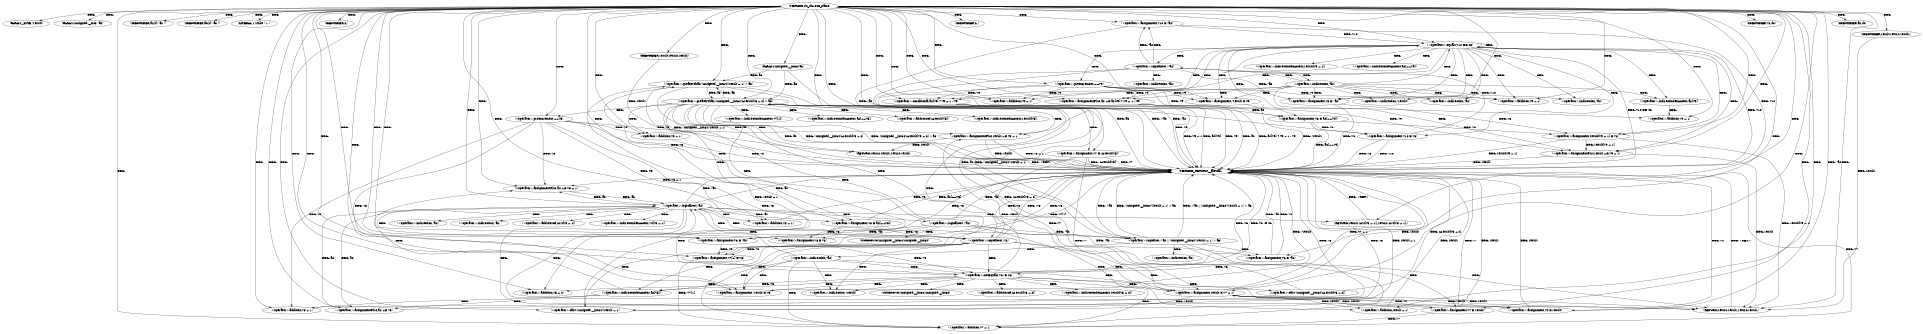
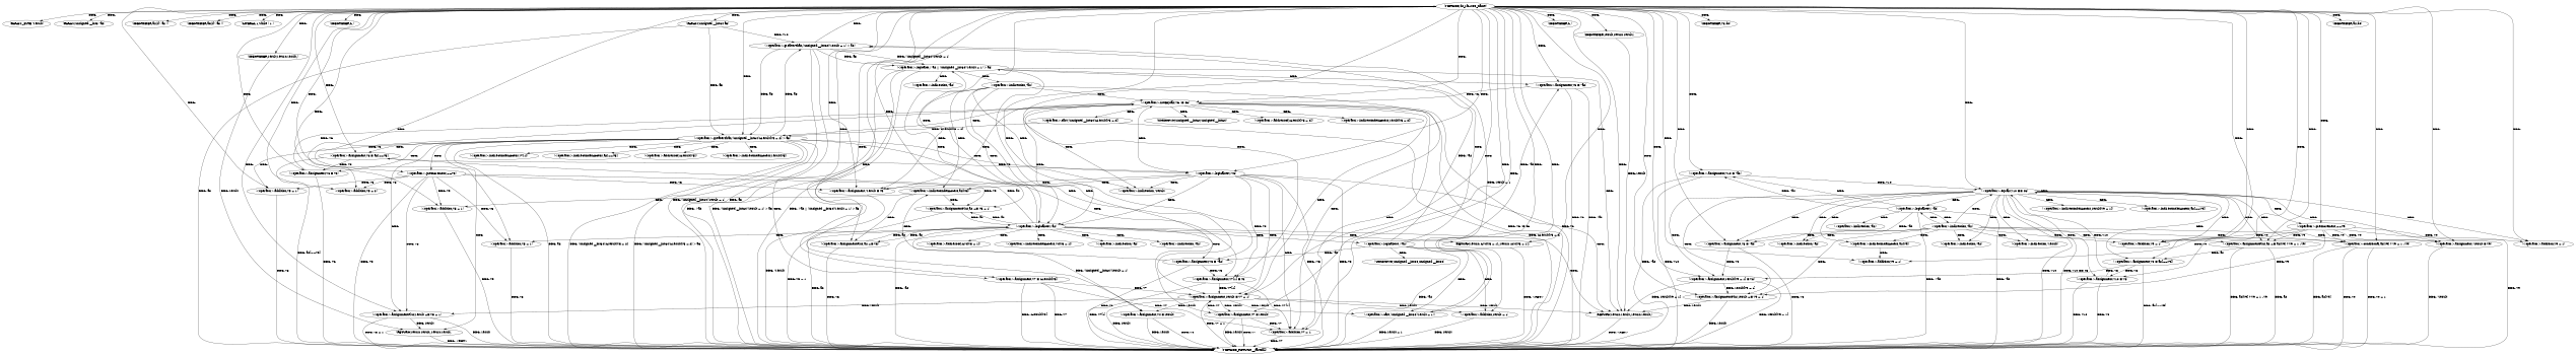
  digraph {
    n1 [label="(METHOD,do_rfc1035_name)"]
    n2 [label="(PARAM,_BYTE *result)"]
    n3 [label="(PARAM,unsigned __int8 *a2)"]
    n4 [label="(PARAM,unsigned __int64 a3)"]
    n5 [label="(IDENTIFIER,a2,if ( a2 ))"]
    n6 [label="(IDENTIFIER,a3,if ( a3 ))"]
    n7 [label="(LITERAL,1,while ( 1 ))"]
    n8 [label="(<operator>.assignment,v3 = *a2)"]
    n9 [label="(<operator>.assignment,v4 = result)"]
    n10 [label="(<operator>.greaterThan,(unsigned __int64)(result + 1) > a3)"]
    n11 [label="(<operator>.cast,(unsigned __int64)(result + 1))"]
    n12 [label="(<operator>.addition,result + 1)"]
    n13 [label="(IDENTIFIER,L,)"]
    n14 [label="(<operator>.assignment,v6 = *a2)"]
    n15 [label="(<operator>.assignment,v7 = result)"]
    n16 [label="(<operator>.notEquals,v6 != 46)"]
    n17 [label="(<operator>.greaterThan,(unsigned __int64)&result[v5 + 2] > a3)"]
    n18 [label="(<operator>.addition,v5 + 2)"]
    n19 [label="(<operator>.assignmentPlus,result += v5 + 1)"]
    n20 [label="(<operator>.addition,v5 + 1)"]
    n21 [label="(IDENTIFIER,result,return result;)"]
    n22 [label="(<operator>.assignment,v7[1] = v3)"]
    n23 [label="(<operator>.assignment,v3 = a2[++v5])"]
    n24 [label="(<operator>.preIncrement,++v5)"]
    n25 [label="(<operator>.assignment,v6 = v3)"]
    n26 [label="(<operator>.assignment,v7 = &result[v5])"]
    n27 [label="(<operator>.logicalNot,!v3)"]
    n28 [label="(<operator>.assignment,*result = v5)"]
    n29 [label="(<operator>.assignment,result = v7 + 1)"]
    n30 [label="(<operator>.addition,v7 + 1)"]
    n31 [label="(<operator>.assignmentPlus,a2 += v5 + 1)"]
    n32 [label="(<operator>.addition,v5 + 1)"]
    n33 [label="(<operator>.assignmentPlus,a2 += v5)"]
    n34 [label="(<operator>.logicalNot,!a2)"]
    n35 [label="(RETURN,return &v4[v5 + 1];,return &v4[v5 + 1];)"]
    n36 [label="(<operator>.addition,v5 + 1)"]
    n37 [label="(<operator>.assignment,v8 = *a2)"]
    n38 [label="(IDENTIFIER,L,)"]
    n39 [label="(<operator>.assignment,v10 = *a2)"]
    n40 [label="(<operator>.equals,v10 == 46)"]
    n41 [label="(<operator>.assignment,result[v9 + 1] = v8)"]
    n42 [label="(<operator>.addition,v9 + 1)"]
    n43 [label="(<operator>.assignment,v8 = a2[++v9])"]
    n44 [label="(<operator>.preIncrement,++v9)"]
    n45 [label="(<operator>.assignment,v10 = v8)"]
    n46 [label="(IDENTIFIER,v8,do)"]
    n47 [label="(<operator>.assignment,*result = v9)"]
    n48 [label="(<operator>.assignmentPlus,result += v9 + 1)"]
    n49 [label="(<operator>.addition,v9 + 1)"]
    n50 [label="(<operator>.assignmentPlus,a2 += a2[v9] ? v9 + 1 : v9)"]
    n51 [label="(<operator>.conditional,a2[v9] ? v9 + 1 : v9)"]
    n52 [label="(<operator>.addition,v9 + 1)"]
    n53 [label="(IDENTIFIER,a2,do)"]
    n54 [label="(RETURN,return result;,return result;)"]
    n55 [label="(IDENTIFIER,result,return result;)"]
    n56 [label="(METHOD_RETURN,__fastcall)"]
    n57 [label="(<operator>.logicalOr,!*a2 || (unsigned __int64)(result + 1) > a3)"]
    n58 [label="(<operator>.cast,(unsigned __int64)&result[v5 + 2])"]
    n59 [label="(UNKNOWN,unsigned __int64,unsigned __int64)"]
    n60 [label="(<operator>.addressOf,&result[v5 + 2])"]
    n61 [label="(<operator>.indirectIndexAccess,result[v5 + 2])"]
    n62 [label="(<operator>.indirection,*result)"]
    n63 [label="(<operator>.indirectIndexAccess,a2[v5])"]
    n64 [label="(RETURN,return result;,return result;)"]
    n65 [label="(<operator>.indirectIndexAccess,v7[1])"]
    n66 [label="(<operator>.indirectIndexAccess,a2[++v5])"]
    n67 [label="(<operator>.addressOf,&result[v5])"]
    n68 [label="(<operator>.indirectIndexAccess,result[v5])"]
    n69 [label="(<operator>.logicalNot,!*a2)"]
    n70 [label="(<operator>.indirection,*a2)"]
    n71 [label="(<operator>.indirection,*a2)"]
    n72 [label="(<operator>.addressOf,&v4[v5 + 1])"]
    n73 [label="(<operator>.indirectIndexAccess,v4[v5 + 1])"]
    n74 [label="(<operator>.logicalNot,!*a2)"]
    n75 [label="(<operator>.indirection,*a2)"]
    n76 [label="(<operator>.indirection,*a2)"]
    n77 [label="(<operator>.indirectIndexAccess,result[v9 + 1])"]
    n78 [label="(<operator>.indirectIndexAccess,a2[++v9])"]
    n79 [label="(<operator>.indirection,*result)"]
    n80 [label="(<operator>.indirectIndexAccess,a2[v9])"]
    n81 [label="(<operator>.indirection,*a2)"]
    n82 [label="(<operator>.indirection,*a2)"]
    n83 [label="(UNKNOWN,unsigned __int64,unsigned __int64)"]
    n84 [label="(<operator>.indirection,*a2)"]
    n85 [label="(<operator>.indirection,*a2)"]
    n1 -> n2 [label="DDG: "]
    n1 -> n3 [label="DDG: "]
    n1 -> n4 [label="DDG: "]
    n1 -> n5 [label="DDG: "]
    n1 -> n6 [label="DDG: "]
    n1 -> n7 [label="DDG: "]
    n1 -> n8 [label="DDG: "]
-   n1 -> n9 [label="DDG: *a2"]
-   n1 -> n10 [label="DDG: "]
+   n1 -> n9 [label="DDG: "]
+   n10 -> n1 [label="DDG: "]
    n1 -> n11 [label="DDG: "]
    n1 -> n12 [label="DDG: "]
    n1 -> n13 [label="DDG: "]
    n1 -> n14 [label="DDG: "]
    n1 -> n15 [label="DDG: "]
    n1 -> n16 [label="DDG: "]
    n1 -> n17 [label="DDG: "]
    n1 -> n18 [label="DDG: "]
    n1 -> n19 [label="DDG: "]
    n1 -> n20 [label="DDG: "]
    n1 -> n21 [label="DDG: "]
    n1 -> n22 [label="DDG: "]
    n1 -> n23 [label="DDG: "]
    n1 -> n24 [label="DDG: "]
    n1 -> n25 [label="DDG: "]
    n1 -> n26 [label="DDG: "]
    n1 -> n27 [label="DDG: "]
    n1 -> n28 [label="DDG: "]
    n1 -> n29 [label="DDG: "]
    n1 -> n30 [label="DDG: "]
    n1 -> n31 [label="DDG: "]
    n1 -> n32 [label="DDG: "]
    n1 -> n33 [label="DDG: "]
    n1 -> n34 [label="DDG: "]
    n1 -> n35 [label="DDG: "]
    n1 -> n36 [label="DDG: "]
    n1 -> n37 [label="DDG: "]
    n1 -> n38 [label="DDG: "]
    n1 -> n39 [label="DDG: "]
    n1 -> n40 [label="DDG: "]
    n1 -> n41 [label="DDG: "]
    n1 -> n42 [label="DDG: "]
    n1 -> n43 [label="DDG: "]
    n1 -> n44 [label="DDG: "]
    n1 -> n45 [label="DDG: "]
    n1 -> n46 [label="DDG: "]
    n1 -> n47 [label="DDG: "]
    n1 -> n48 [label="DDG: "]
    n1 -> n49 [label="DDG: "]
    n1 -> n50 [label="DDG: "]
    n1 -> n51 [label="DDG: "]
    n1 -> n52 [label="DDG: "]
    n1 -> n53 [label="DDG: "]
    n1 -> n54 [label="DDG: "]
    n1 -> n55 [label="DDG: "]
-   n4 -> n10 [label="DDG: a3"]
+   n4 -> n10 [label="DDG: v10"]
    n4 -> n17 [label="DDG: a3"]
    n4 -> n56 [label="DDG: a3"]
    n8 -> n22 [label="DDG: v3"]
    n8 -> n56 [label="DDG: v3"]
    n9 -> n56 [label="DDG: v4"]
    n9 -> n56 [label="DDG: result"]
    n10 -> n17 [label="DDG: a3"]
    n10 -> n56 [label="DDG: (unsigned __int64)(result + 1)"]
    n10 -> n56 [label="DDG: a3"]
    n10 -> n57 [label="DDG: (unsigned __int64)(result + 1)"]
    n10 -> n57 [label="DDG: a3"]
    n11 -> n10 [label="DDG: result + 1"]
    n11 -> n56 [label="DDG: result + 1"]
    n12 -> n56 [label="DDG: result"]
    n14 -> n16 [label="DDG: v6"]
    n14 -> n56 [label="DDG: v6"]
    n14 -> n56 [label="DDG: *a2"]
    n15 -> n29 [label="DDG: v7"]
    n15 -> n30 [label="DDG: v7"]
    n15 -> n56 [label="DDG: v7"]
    n15 -> n56 [label="DDG: result"]
    n16 -> n17 [label="CDG: "]
    n16 -> n18 [label="DDG: v3"]
    n16 -> n28 [label="CDG: "]
    n16 -> n29 [label="CDG: "]
    n16 -> n30 [label="CDG: "]
    n16 -> n34 [label="CDG: "]
    n16 -> n56 [label="DDG: v6 != 46"]
    n16 -> n56 [label="DDG: v6"]
    n16 -> n58 [label="CDG: "]
    n16 -> n59 [label="CDG: "]
    n16 -> n60 [label="CDG: "]
    n16 -> n61 [label="CDG: "]
    n16 -> n62 [label="CDG: "]
-   n16 -> n63 [label="CDG: "]
+   n8 -> n63 [label="CDG: "]
    n17 -> n10 [label="DDG: a3"]
    n17 -> n19 [label="CDG: "]
    n17 -> n20 [label="CDG: "]
    n17 -> n22 [label="CDG: "]
    n17 -> n23 [label="CDG: "]
    n17 -> n24 [label="CDG: "]
    n17 -> n25 [label="CDG: "]
    n17 -> n26 [label="CDG: "]
    n17 -> n27 [label="CDG: "]
    n17 -> n56 [label="DDG: a3"]
    n17 -> n56 [label="DDG: (unsigned __int64)&result[v5 + 2]"]
    n17 -> n56 [label="DDG: (unsigned __int64)&result[v5 + 2] > a3"]
    n17 -> n64 [label="CDG: "]
    n17 -> n65 [label="CDG: "]
    n17 -> n66 [label="CDG: "]
    n17 -> n67 [label="CDG: "]
    n17 -> n68 [label="CDG: "]
    n19 -> n56 [label="DDG: result"]
    n19 -> n56 [label="DDG: v5 + 1"]
    n19 -> n64 [label="DDG: result"]
    n20 -> n56 [label="DDG: v5"]
    n21 -> n64 [label="DDG: result"]
+   n22 -> n29 [label="DDG: v7[1]"]
    n22 -> n30 [label="DDG: v7[1]"]
    n22 -> n56 [label="DDG: v7[1]"]
    n23 -> n25 [label="DDG: v3"]
    n23 -> n27 [label="DDG: v3"]
    n23 -> n56 [label="DDG: a2[++v5]"]
    n24 -> n18 [label="DDG: v5"]
    n24 -> n19 [label="DDG: v5"]
    n24 -> n20 [label="DDG: v5"]
    n24 -> n28 [label="DDG: v5"]
    n24 -> n31 [label="DDG: v5"]
    n24 -> n32 [label="DDG: v5"]
    n24 -> n36 [label="DDG: v5"]
    n24 -> n56 [label="DDG: v5"]
    n25 -> n16 [label="DDG: v6"]
    n25 -> n56 [label="DDG: v6"]
    n26 -> n29 [label="DDG: v7"]
    n26 -> n30 [label="DDG: v7"]
    n26 -> n56 [label="DDG: &result[v5]"]
    n26 -> n56 [label="DDG: v7"]
    n27 -> n16 [label="CDG: "]
    n27 -> n22 [label="DDG: v3"]
    n27 -> n28 [label="CDG: "]
    n27 -> n29 [label="CDG: "]
    n27 -> n30 [label="CDG: "]
    n27 -> n34 [label="CDG: "]
    n27 -> n54 [label="CDG: "]
    n27 -> n56 [label="DDG: v3"]
    n27 -> n56 [label="DDG: !v3"]
    n27 -> n62 [label="CDG: "]
    n27 -> n63 [label="CDG: "]
    n28 -> n56 [label="DDG: *result"]
    n29 -> n9 [label="DDG: result"]
    n29 -> n11 [label="DDG: result"]
    n29 -> n12 [label="DDG: result"]
    n29 -> n15 [label="DDG: result"]
    n29 -> n19 [label="DDG: result"]
    n29 -> n54 [label="DDG: result"]
    n29 -> n56 [label="DDG: v7 + 1"]
    n29 -> n56 [label="DDG: result"]
    n30 -> n56 [label="DDG: v7"]
    n31 -> n34 [label="DDG: a2"]
-   n56 -> n31 [label="DDG: v5 + 1"]
+   n31 -> n56 [label="DDG: v5 + 1"]
    n32 -> n56 [label="DDG: v5"]
    n33 -> n34 [label="DDG: a2"]
    n33 -> n56 [label="DDG: v5"]
    n34 -> n8 [label="CDG: "]
-   n34 -> n9 [label="CDG: "]
+   n34 -> n9 [label="DDG: (unsigned __int64)(result + 1)"]
    n34 -> n23 [label="DDG: a2"]
    n34 -> n31 [label="DDG: a2"]
    n34 -> n33 [label="DDG: a2"]
    n34 -> n35 [label="CDG: "]
    n34 -> n36 [label="CDG: "]
    n34 -> n54 [label="CDG: "]
    n34 -> n56 [label="DDG: !a2"]
    n34 -> n56 [label="DDG: a2"]
    n34 -> n57 [label="CDG: "]
    n34 -> n69 [label="CDG: "]
    n34 -> n70 [label="CDG: "]
    n34 -> n71 [label="CDG: "]
    n34 -> n72 [label="CDG: "]
    n34 -> n73 [label="CDG: "]
    n35 -> n56 [label="DDG: <RET>"]
    n36 -> n56 [label="DDG: v5"]
    n37 -> n41 [label="DDG: v8"]
    n37 -> n56 [label="DDG: v8"]
    n39 -> n40 [label="DDG: v10"]
    n39 -> n56 [label="DDG: *a2"]
    n39 -> n56 [label="DDG: v10"]
    n40 -> n37 [label="CDG: "]
    n40 -> n40 [label="CDG: "]
    n40 -> n41 [label="CDG: "]
    n40 -> n42 [label="CDG: "]
    n40 -> n43 [label="CDG: "]
    n40 -> n44 [label="CDG: "]
    n40 -> n45 [label="CDG: "]
    n40 -> n47 [label="CDG: "]
    n40 -> n48 [label="CDG: "]
    n40 -> n49 [label="CDG: "]
    n40 -> n50 [label="CDG: "]
    n40 -> n51 [label="CDG: "]
    n40 -> n56 [label="DDG: v10"]
    n40 -> n56 [label="DDG: v10 == 46"]
    n40 -> n74 [label="CDG: "]
    n40 -> n75 [label="CDG: "]
    n40 -> n76 [label="CDG: "]
    n40 -> n77 [label="CDG: "]
    n40 -> n78 [label="CDG: "]
    n40 -> n79 [label="CDG: "]
    n40 -> n80 [label="CDG: "]
    n41 -> n48 [label="DDG: result[v9 + 1]"]
    n41 -> n54 [label="DDG: result[v9 + 1]"]
    n41 -> n56 [label="DDG: result[v9 + 1]"]
    n43 -> n41 [label="DDG: v8"]
    n43 -> n45 [label="DDG: v8"]
    n43 -> n56 [label="DDG: a2[++v9]"]
    n44 -> n42 [label="DDG: v9"]
    n44 -> n47 [label="DDG: v9"]
    n44 -> n48 [label="DDG: v9"]
    n44 -> n49 [label="DDG: v9"]
    n44 -> n50 [label="DDG: v9"]
    n44 -> n51 [label="DDG: v9"]
    n44 -> n52 [label="DDG: v9"]
    n44 -> n56 [label="DDG: v9"]
    n45 -> n40 [label="DDG: v10"]
    n45 -> n56 [label="DDG: v10"]
    n45 -> n56 [label="DDG: v8"]
    n47 -> n56 [label="DDG: *result"]
    n48 -> n54 [label="DDG: result"]
    n48 -> n56 [label="DDG: result"]
    n50 -> n43 [label="DDG: a2"]
    n50 -> n56 [label="DDG: a2[v9] ? v9 + 1 : v9"]
    n50 -> n56 [label="DDG: a2"]
    n51 -> n56 [label="DDG: a2[v9]"]
    n51 -> n56 [label="DDG: v9"]
    n51 -> n56 [label="DDG: v9 + 1"]
    n54 -> n56 [label="DDG: <RET>"]
    n55 -> n54 [label="DDG: result"]
    n57 -> n14 [label="CDG: "]
    n57 -> n15 [label="CDG: "]
    n57 -> n54 [label="CDG: "]
    n57 -> n56 [label="DDG: !*a2"]
    n57 -> n56 [label="DDG: (unsigned __int64)(result + 1) > a3"]
    n57 -> n56 [label="DDG: !*a2 || (unsigned __int64)(result + 1) > a3"]
    n57 -> n81 [label="CDG: "]
    n57 -> n82 [label="CDG: "]
    n58 -> n17 [label="DDG: &result[v5 + 2]"]
    n58 -> n56 [label="DDG: &result[v5 + 2]"]
    n63 -> n31 [label="CDG: "]
    n63 -> n32 [label="CDG: "]
    n63 -> n33 [label="CDG: "]
    n64 -> n56 [label="DDG: <RET>"]
    n69 -> n8 [label="DDG: *a2"]
    n69 -> n10 [label="CDG: "]
    n69 -> n11 [label="CDG: "]
    n69 -> n12 [label="CDG: "]
    n69 -> n14 [label="DDG: *a2"]
    n69 -> n56 [label="DDG: *a2"]
    n69 -> n57 [label="DDG: *a2"]
    n69 -> n83 [label="CDG: "]
    n74 -> n37 [label="DDG: *a2"]
    n74 -> n39 [label="DDG: *a2"]
    n74 -> n39 [label="CDG: "]
    n74 -> n56 [label="DDG: *a2"]
    n74 -> n56 [label="DDG: !*a2"]
    n74 -> n84 [label="CDG: "]
    n74 -> n85 [label="CDG: "]
    n80 -> n52 [label="CDG: "]
    n82 -> n16 [label="CDG: "]
    n82 -> n28 [label="CDG: "]
    n82 -> n29 [label="CDG: "]
    n82 -> n30 [label="CDG: "]
    n82 -> n34 [label="CDG: "]
    n82 -> n62 [label="CDG: "]
    n82 -> n63 [label="CDG: "]
    n85 -> n37 [label="CDG: "]
    n85 -> n40 [label="CDG: "]
    n85 -> n47 [label="CDG: "]
    n85 -> n48 [label="CDG: "]
    n85 -> n49 [label="CDG: "]
    n85 -> n50 [label="CDG: "]
    n85 -> n51 [label="CDG: "]
    n85 -> n74 [label="CDG: "]
    n85 -> n75 [label="CDG: "]
    n85 -> n76 [label="CDG: "]
    n85 -> n79 [label="CDG: "]
    n85 -> n80 [label="CDG: "]
  }
